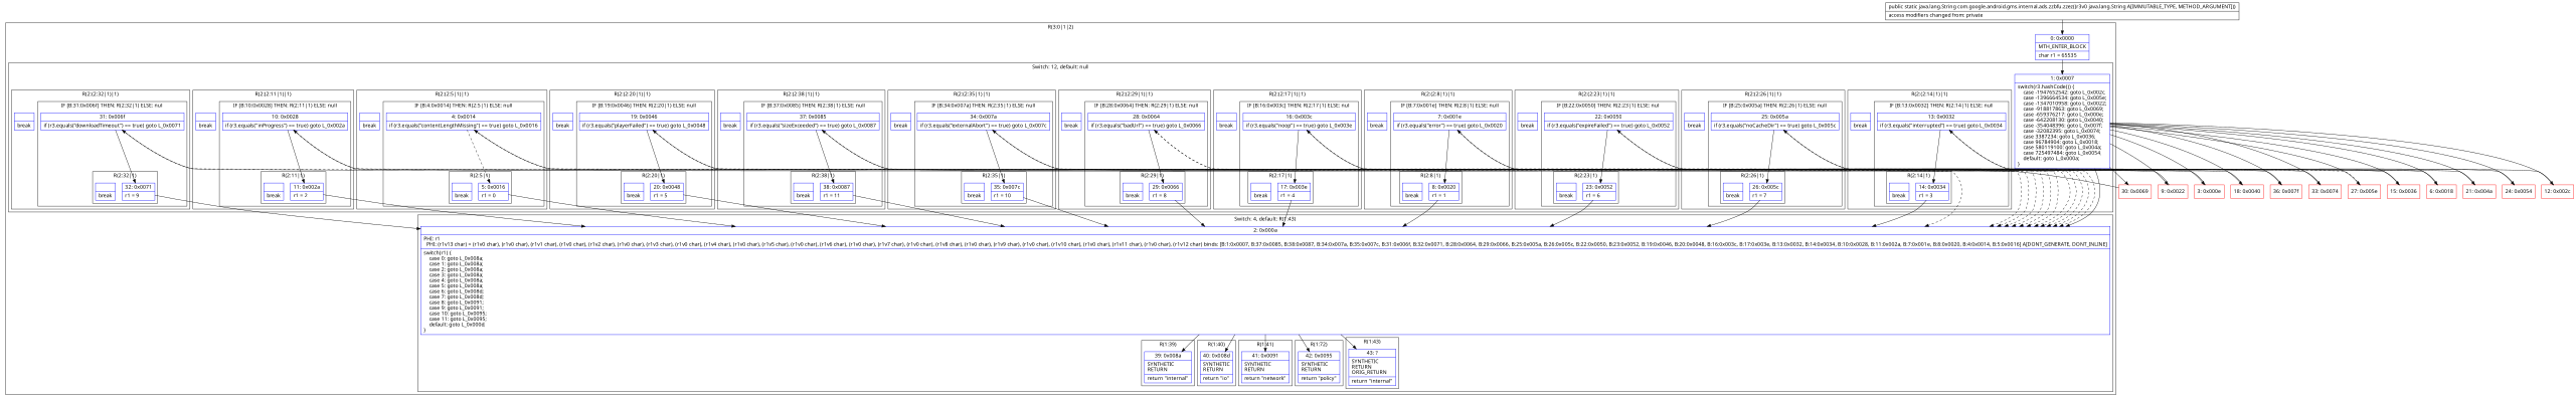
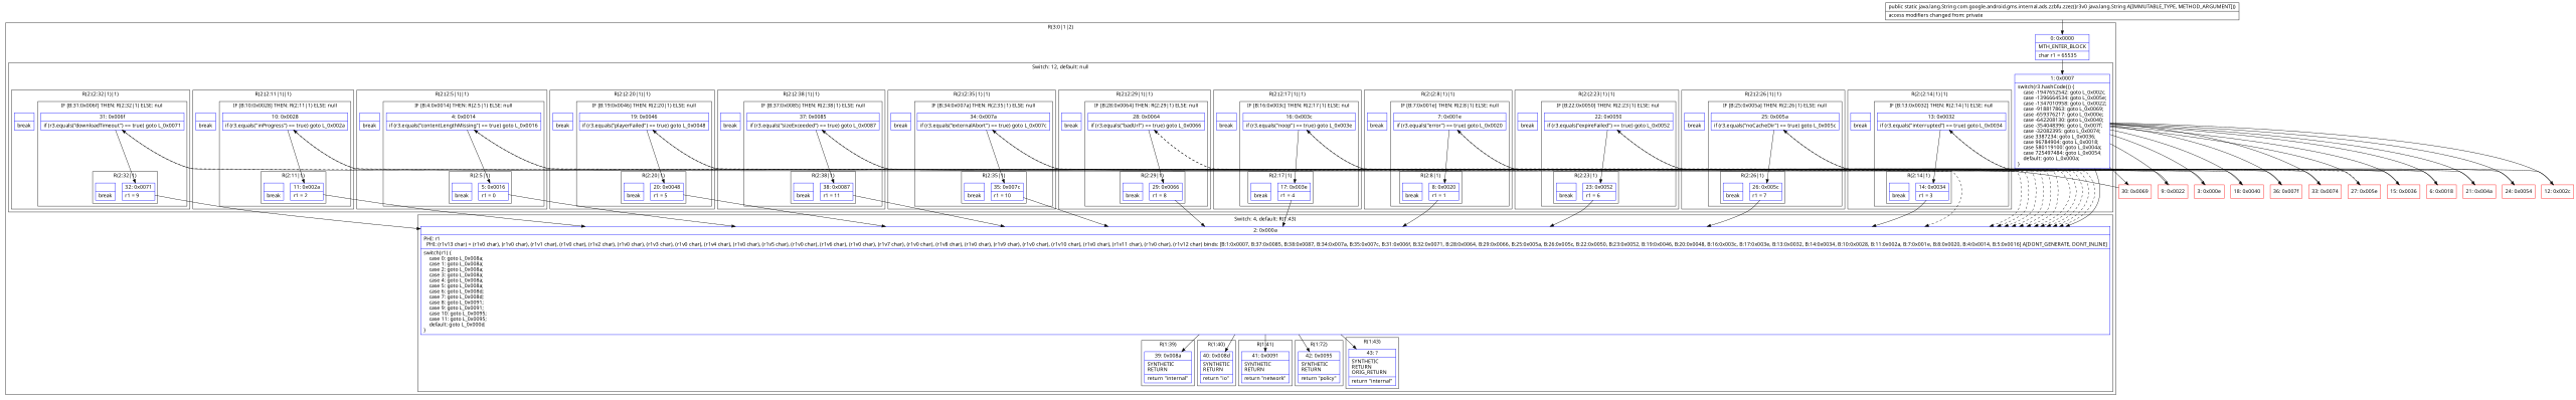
  digraph {
    fontname="Noto Sans"
    node [color=blue fontname="Noto Sans" shape=record]
    edge [fontname="Noto Sans"]
    n1 [label="{14\:\ 0x0034|r1 = 3\l}"]
    n2 [label="{|break\l}"]
    n3 [label="{13\:\ 0x0032|if (r3.equals(\"interrupted\") == true) goto L_0x0034\l}"]
    n4 [label="{|break\l}"]
    n5 [label="{29\:\ 0x0066|r1 = 8\l}"]
    n6 [label="{|break\l}"]
    n7 [label="{28\:\ 0x0064|if (r3.equals(\"badUrl\") == true) goto L_0x0066\l}"]
    n8 [label="{|break\l}"]
    n9 [label="{11\:\ 0x002a|r1 = 2\l}"]
    n10 [label="{|break\l}"]
    n11 [label="{10\:\ 0x0028|if (r3.equals(\"inProgress\") == true) goto L_0x002a\l}"]
    n12 [label="{|break\l}"]
    n13 [label="{32\:\ 0x0071|r1 = 9\l}"]
    n14 [label="{|break\l}"]
    n15 [label="{31\:\ 0x006f|if (r3.equals(\"downloadTimeout\") == true) goto L_0x0071\l}"]
    n16 [label="{|break\l}"]
    n17 [label="{5\:\ 0x0016|r1 = 0\l}"]
    n18 [label="{|break\l}"]
    n19 [label="{4\:\ 0x0014|if (r3.equals(\"contentLengthMissing\") == true) goto L_0x0016\l}"]
    n20 [label="{|break\l}"]
    n21 [label="{20\:\ 0x0048|r1 = 5\l}"]
    n22 [label="{|break\l}"]
    n23 [label="{19\:\ 0x0046|if (r3.equals(\"playerFailed\") == true) goto L_0x0048\l}"]
    n24 [label="{|break\l}"]
    n25 [label="{38\:\ 0x0087|r1 = 11\l}"]
    n26 [label="{|break\l}"]
    n27 [label="{37\:\ 0x0085|if (r3.equals(\"sizeExceeded\") == true) goto L_0x0087\l}"]
    n28 [label="{|break\l}"]
    n29 [label="{35\:\ 0x007c|r1 = 10\l}"]
    n30 [label="{|break\l}"]
    n31 [label="{34\:\ 0x007a|if (r3.equals(\"externalAbort\") == true) goto L_0x007c\l}"]
    n32 [label="{|break\l}"]
    n33 [label="{17\:\ 0x003e|r1 = 4\l}"]
    n34 [label="{|break\l}"]
    n35 [label="{16\:\ 0x003c|if (r3.equals(\"noop\") == true) goto L_0x003e\l}"]
    n36 [label="{|break\l}"]
    n37 [label="{8\:\ 0x0020|r1 = 1\l}"]
    n38 [label="{|break\l}"]
    n39 [label="{7\:\ 0x001e|if (r3.equals(\"error\") == true) goto L_0x0020\l}"]
    n40 [label="{|break\l}"]
    n41 [label="{23\:\ 0x0052|r1 = 6\l}"]
    n42 [label="{|break\l}"]
    n43 [label="{22\:\ 0x0050|if (r3.equals(\"expireFailed\") == true) goto L_0x0052\l}"]
    n44 [label="{|break\l}"]
    n45 [label="{26\:\ 0x005c|r1 = 7\l}"]
    n46 [label="{|break\l}"]
    n47 [label="{25\:\ 0x005a|if (r3.equals(\"noCacheDir\") == true) goto L_0x005c\l}"]
    n48 [label="{|break\l}"]
    n49 [label="{1\:\ 0x0007|switch(r3.hashCode()) \{\l    case \-1947652542: goto L_0x002c;\l    case \-1396664534: goto L_0x005e;\l    case \-1347010958: goto L_0x0022;\l    case \-918817863: goto L_0x0069;\l    case \-659376217: goto L_0x000e;\l    case \-642208130: goto L_0x0040;\l    case \-354048396: goto L_0x007f;\l    case \-32082395: goto L_0x0074;\l    case 3387234: goto L_0x0036;\l    case 96784904: goto L_0x0018;\l    case 580119100: goto L_0x004a;\l    case 725497484: goto L_0x0054;\l    default: goto L_0x000a;\l\}\l}"]
    n50 [label="{39\:\ 0x008a|SYNTHETIC\lRETURN\l|return \"internal\"\l}"]
    n51 [label="{40\:\ 0x008d|SYNTHETIC\lRETURN\l|return \"io\"\l}"]
    n52 [label="{41\:\ 0x0091|SYNTHETIC\lRETURN\l|return \"network\"\l}"]
    n53 [label="{42\:\ 0x0095|SYNTHETIC\lRETURN\l|return \"policy\"\l}"]
    n54 [label="{43\:\ ?|SYNTHETIC\lRETURN\lORIG_RETURN\l|return \"internal\"\l}"]
    n55 [label="{2\:\ 0x000a|PHI: r1 \l  PHI: (r1v13 char) = (r1v0 char), (r1v0 char), (r1v1 char), (r1v0 char), (r1v2 char), (r1v0 char), (r1v3 char), (r1v0 char), (r1v4 char), (r1v0 char), (r1v5 char), (r1v0 char), (r1v6 char), (r1v0 char), (r1v7 char), (r1v0 char), (r1v8 char), (r1v0 char), (r1v9 char), (r1v0 char), (r1v10 char), (r1v0 char), (r1v11 char), (r1v0 char), (r1v12 char) binds: [B:1:0x0007, B:37:0x0085, B:38:0x0087, B:34:0x007a, B:35:0x007c, B:31:0x006f, B:32:0x0071, B:28:0x0064, B:29:0x0066, B:25:0x005a, B:26:0x005c, B:22:0x0050, B:23:0x0052, B:19:0x0046, B:20:0x0048, B:16:0x003c, B:17:0x003e, B:13:0x0032, B:14:0x0034, B:10:0x0028, B:11:0x002a, B:7:0x001e, B:8:0x0020, B:4:0x0014, B:5:0x0016] A[DONT_GENERATE, DONT_INLINE]\l|switch(r1) \{\l    case 0: goto L_0x008a;\l    case 1: goto L_0x008a;\l    case 2: goto L_0x008a;\l    case 3: goto L_0x008a;\l    case 4: goto L_0x008a;\l    case 5: goto L_0x008a;\l    case 6: goto L_0x008d;\l    case 7: goto L_0x008d;\l    case 8: goto L_0x0091;\l    case 9: goto L_0x0091;\l    case 10: goto L_0x0095;\l    case 11: goto L_0x0095;\l    default: goto L_0x000d;\l\}\l}"]
    n56 [label="{0\:\ 0x0000|MTH_ENTER_BLOCK\l|char r1 = 65535\l}"]
    n57 [color=red label="{3\:\ 0x000e}"]
    n58 [color=red label="{6\:\ 0x0018}"]
    n59 [color=red label="{9\:\ 0x0022}"]
    n60 [color=red label="{12\:\ 0x002c}"]
    n61 [color=red label="{15\:\ 0x0036}"]
    n62 [color=red label="{18\:\ 0x0040}"]
    n63 [color=red label="{21\:\ 0x004a}"]
    n64 [color=red label="{24\:\ 0x0054}"]
    n65 [color=red label="{27\:\ 0x005e}"]
    n66 [color=red label="{30\:\ 0x0069}"]
    n67 [color=red label="{33\:\ 0x0074}"]
    n68 [color=red label="{36\:\ 0x007f}"]
    n69 [label="{public static java.lang.String com.google.android.gms.internal.ads.zzbfu.zzez((r3v0 java.lang.String A[IMMUTABLE_TYPE, METHOD_ARGUMENT]))  | access modifiers changed from: private\l}" color=""]
    subgraph cluster_1 {
      label="R(3:0|1|2)"
      n56
      subgraph cluster_2 {
        label="Switch: 12, default: null"
        n49
        subgraph cluster_3 {
          label="R(2:(2:14|1)|1)"
          n4
          subgraph cluster_4 {
            label="IF [B:13:0x0032] THEN: R(2:14|1) ELSE: null"
            n3
            subgraph cluster_5 {
              label="R(2:14|1)"
              n1
              n2
            }
          }
        }
        subgraph cluster_6 {
          label="R(2:(2:29|1)|1)"
          n8
          subgraph cluster_7 {
            label="IF [B:28:0x0064] THEN: R(2:29|1) ELSE: null"
            n7
            subgraph cluster_8 {
              label="R(2:29|1)"
              n5
              n6
            }
          }
        }
        subgraph cluster_9 {
          label="R(2:(2:11|1)|1)"
          n12
          subgraph cluster_10 {
            label="IF [B:10:0x0028] THEN: R(2:11|1) ELSE: null"
            n11
            subgraph cluster_11 {
              label="R(2:11|1)"
              n9
              n10
            }
          }
        }
        subgraph cluster_12 {
          label="R(2:(2:32|1)|1)"
          n16
          subgraph cluster_13 {
            label="IF [B:31:0x006f] THEN: R(2:32|1) ELSE: null"
            n15
            subgraph cluster_14 {
              label="R(2:32|1)"
              n13
              n14
            }
          }
        }
        subgraph cluster_15 {
          label="R(2:(2:5|1)|1)"
          n20
          subgraph cluster_16 {
            label="IF [B:4:0x0014] THEN: R(2:5|1) ELSE: null"
            n19
            subgraph cluster_17 {
              label="R(2:5|1)"
              n17
              n18
            }
          }
        }
        subgraph cluster_18 {
          label="R(2:(2:20|1)|1)"
          n24
          subgraph cluster_19 {
            label="IF [B:19:0x0046] THEN: R(2:20|1) ELSE: null"
            n23
            subgraph cluster_20 {
              label="R(2:20|1)"
              n21
              n22
            }
          }
        }
        subgraph cluster_21 {
          label="R(2:(2:38|1)|1)"
          n28
          subgraph cluster_22 {
            label="IF [B:37:0x0085] THEN: R(2:38|1) ELSE: null"
            n27
            subgraph cluster_23 {
              label="R(2:38|1)"
              n25
              n26
            }
          }
        }
        subgraph cluster_24 {
          label="R(2:(2:35|1)|1)"
          n32
          subgraph cluster_25 {
            label="IF [B:34:0x007a] THEN: R(2:35|1) ELSE: null"
            n31
            subgraph cluster_26 {
              label="R(2:35|1)"
              n29
              n30
            }
          }
        }
        subgraph cluster_27 {
          label="R(2:(2:17|1)|1)"
          n36
          subgraph cluster_28 {
            label="IF [B:16:0x003c] THEN: R(2:17|1) ELSE: null"
            n35
            subgraph cluster_29 {
              label="R(2:17|1)"
              n33
              n34
            }
          }
        }
        subgraph cluster_30 {
          label="R(2:(2:8|1)|1)"
          n40
          subgraph cluster_31 {
            label="IF [B:7:0x001e] THEN: R(2:8|1) ELSE: null"
            n39
            subgraph cluster_32 {
              label="R(2:8|1)"
              n37
              n38
            }
          }
        }
        subgraph cluster_33 {
          label="R(2:(2:23|1)|1)"
          n44
          subgraph cluster_34 {
            label="IF [B:22:0x0050] THEN: R(2:23|1) ELSE: null"
            n43
            subgraph cluster_35 {
              label="R(2:23|1)"
              n41
              n42
            }
          }
        }
        subgraph cluster_36 {
          label="R(2:(2:26|1)|1)"
          n48
          subgraph cluster_37 {
            label="IF [B:25:0x005a] THEN: R(2:26|1) ELSE: null"
            n47
            subgraph cluster_38 {
              label="R(2:26|1)"
              n45
              n46
            }
          }
        }
      }
      subgraph cluster_39 {
        label="Switch: 4, default: R(1:43)"
        n55
        subgraph cluster_40 {
          label="R(1:39)"
          n50
        }
        subgraph cluster_41 {
          label="R(1:40)"
          n51
        }
        subgraph cluster_42 {
          label="R(1:41)"
          n52
        }
        subgraph cluster_43 {
          label="R(1:72)"
          n53
        }
        subgraph cluster_44 {
          label="R(1:43)"
          n54
        }
      }
    }
    n1 -> n55
    n3 -> n1
    n3 -> n55 [style=dashed]
    n5 -> n55
    n7 -> n5
    n7 -> n55 [style=dashed]
    n9 -> n55
    n11 -> n9
    n11 -> n55 [style=dashed]
    n13 -> n55
    n15 -> n13
    n15 -> n55 [style=dashed]
    n17 -> n55
-   n19 -> n17 [style=dashed]
+   n19 -> n17
    n19 -> n55 [style=dashed]
    n21 -> n55
    n23 -> n21
    n23 -> n55 [style=dashed]
    n25 -> n55
    n27 -> n25
    n27 -> n55 [style=dashed]
    n29 -> n55
    n31 -> n29
    n31 -> n55 [style=dashed]
    n33 -> n55
    n35 -> n33
    n35 -> n55 [style=dashed]
    n37 -> n55
    n39 -> n37
    n39 -> n55 [style=dashed]
    n41 -> n55
    n43 -> n41
    n43 -> n55 [style=dashed]
    n45 -> n55
    n47 -> n45
    n47 -> n55 [style=dashed]
    n49 -> n55
    n49 -> n57
    n49 -> n58
    n49 -> n59
    n49 -> n60
    n49 -> n61
    n49 -> n62
    n49 -> n63
    n49 -> n64
    n49 -> n65
    n49 -> n66
    n49 -> n67
    n49 -> n68
    n55 -> n50
    n55 -> n51
    n55 -> n52
    n55 -> n53
    n55 -> n54
    n56 -> n49
    n57 -> n19
    n58 -> n39
    n59 -> n11
    n60 -> n3
    n61 -> n35
    n62 -> n23
    n63 -> n43
    n64 -> n47
    n65 -> n7 [style=dashed]
    n66 -> n15
    n67 -> n31
    n68 -> n27
    n69 -> n56
  }
